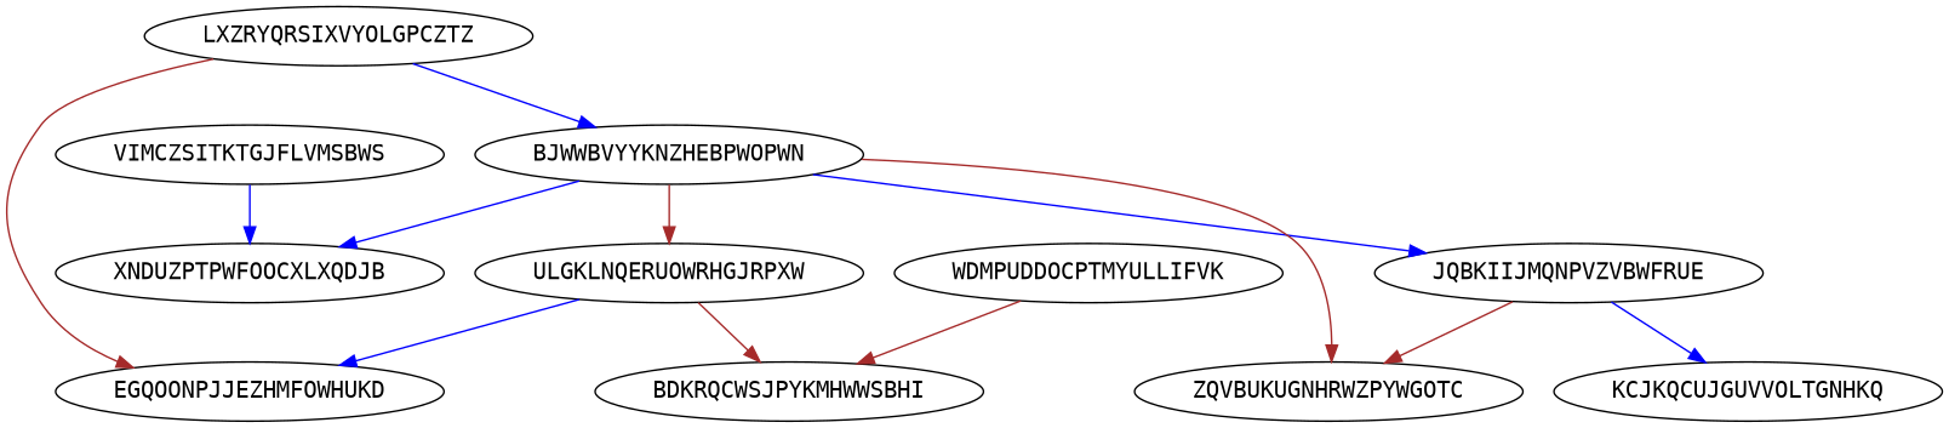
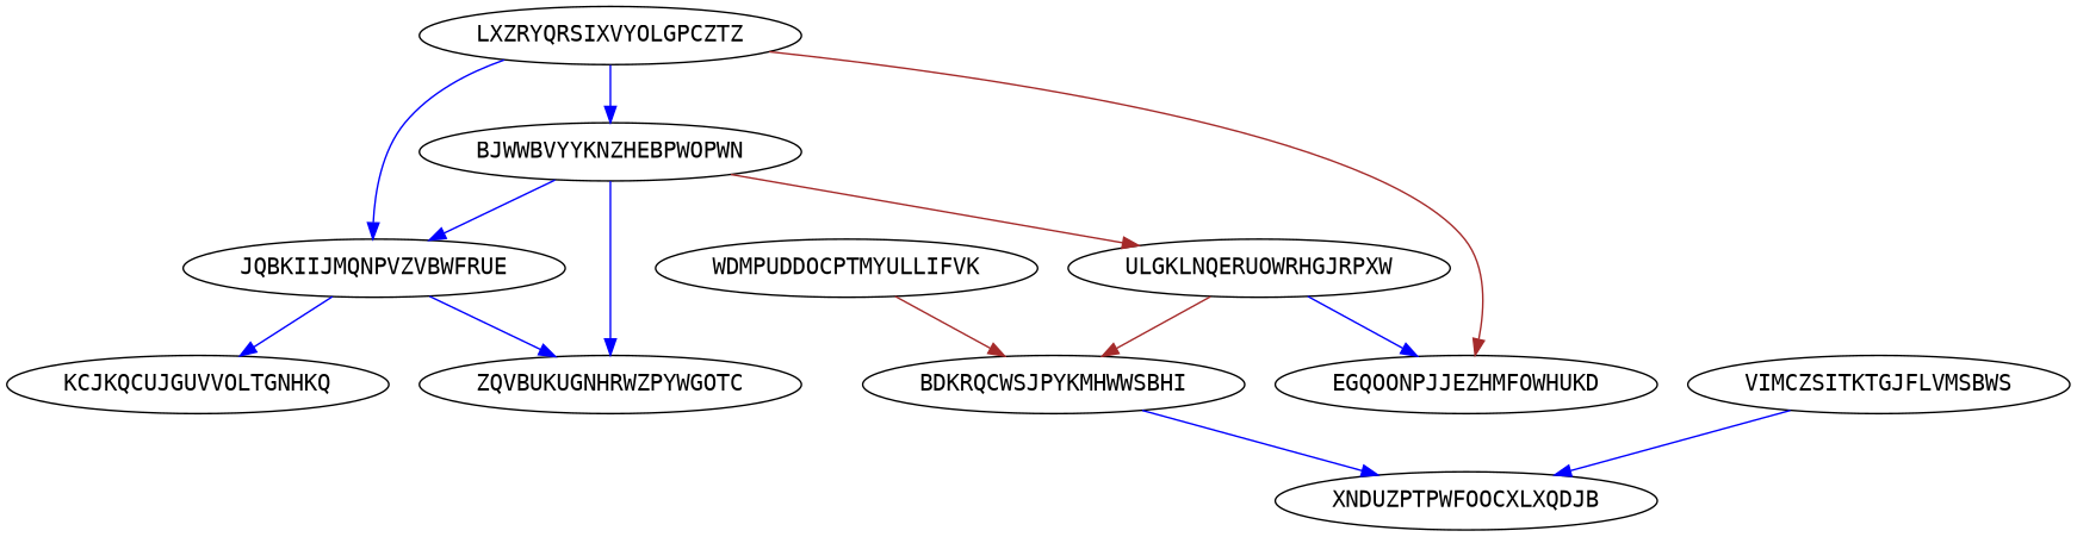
  digraph {
    fontname="DejaVu Sans Mono"
    node [Weight=17 fontname="DejaVu Sans Mono"]
    edge [Weight=16 color=blue fontname="DejaVu Sans Mono"]
    LXZRYQRSIXVYOLGPCZTZ [Weight=20]
    BJWWBVYYKNZHEBPWOPWN [Weight=19]
    JQBKIIJMQNPVZVBWFRUE
    EGQOONPJJEZHMFOWHUKD [Weight=15]
    XNDUZPTPWFOOCXLXQDJB [Weight=13]
    ZQVBUKUGNHRWZPYWGOTC [Weight=18]
    ULGKLNQERUOWRHGJRPXW [Weight=15]
    VIMCZSITKTGJFLVMSBWS
    KCJKQCUJGUVVOLTGNHKQ
    WDMPUDDOCPTMYULLIFVK [Weight=10]
    BDKRQCWSJPYKMHWWSBHI [Weight=18]
    LXZRYQRSIXVYOLGPCZTZ -> BJWWBVYYKNZHEBPWOPWN [Weight=14]
+   LXZRYQRSIXVYOLGPCZTZ -> JQBKIIJMQNPVZVBWFRUE
    LXZRYQRSIXVYOLGPCZTZ -> EGQOONPJJEZHMFOWHUKD [Weight=20 color=brown]
    BJWWBVYYKNZHEBPWOPWN -> JQBKIIJMQNPVZVBWFRUE
-   BJWWBVYYKNZHEBPWOPWN -> XNDUZPTPWFOOCXLXQDJB [Weight=18]
-   BJWWBVYYKNZHEBPWOPWN -> ZQVBUKUGNHRWZPYWGOTC [Weight=10 color=brown]
+   BDKRQCWSJPYKMHWWSBHI -> XNDUZPTPWFOOCXLXQDJB [Weight=18]
+   BJWWBVYYKNZHEBPWOPWN -> ZQVBUKUGNHRWZPYWGOTC [Weight=10]
    BJWWBVYYKNZHEBPWOPWN -> ULGKLNQERUOWRHGJRPXW [Weight=18 color=brown]
-   JQBKIIJMQNPVZVBWFRUE -> ZQVBUKUGNHRWZPYWGOTC [color=brown]
+   JQBKIIJMQNPVZVBWFRUE -> ZQVBUKUGNHRWZPYWGOTC
    JQBKIIJMQNPVZVBWFRUE -> KCJKQCUJGUVVOLTGNHKQ [Weight=19]
    ULGKLNQERUOWRHGJRPXW -> EGQOONPJJEZHMFOWHUKD [Weight=17]
    ULGKLNQERUOWRHGJRPXW -> BDKRQCWSJPYKMHWWSBHI [Weight=15 color=brown]
    VIMCZSITKTGJFLVMSBWS -> XNDUZPTPWFOOCXLXQDJB
    WDMPUDDOCPTMYULLIFVK -> BDKRQCWSJPYKMHWWSBHI [Weight=15 color=brown]
  }
